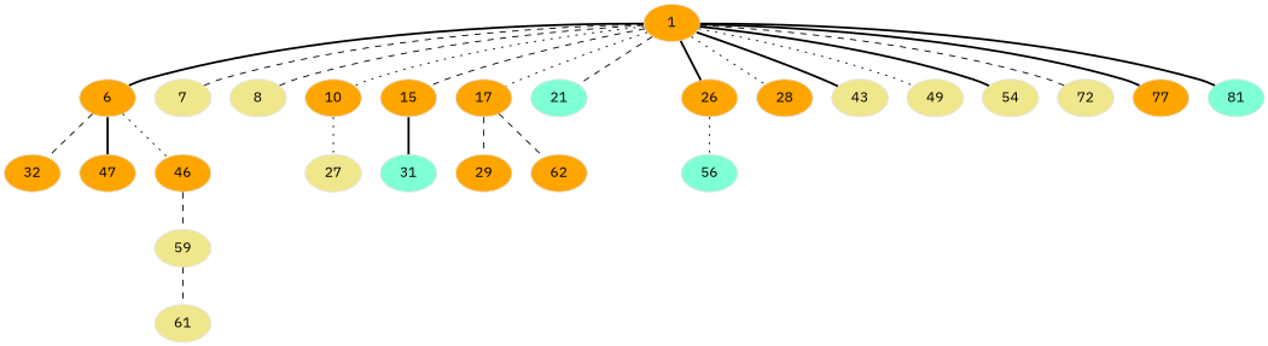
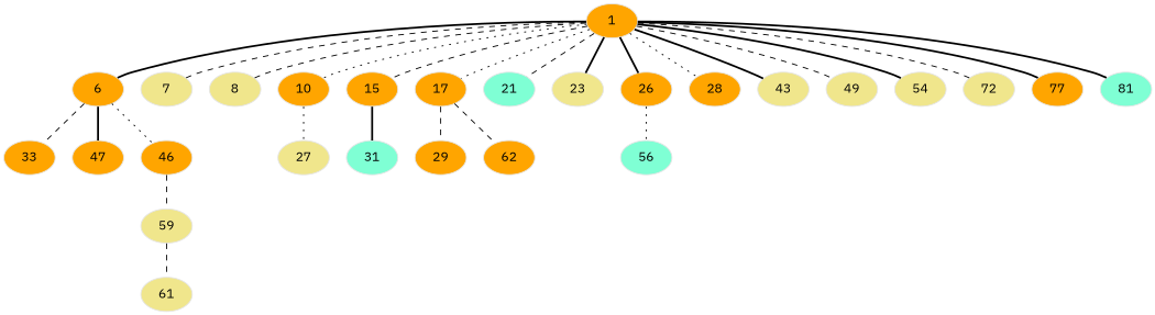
  graph {
    fontname="IBM Plex Sans"
    node [color=gray90 fillcolor=orange fontname="IBM Plex Sans" style=filled]
    edge [fontname="IBM Plex Sans" style=dashed]
    1 [super="+2+4+3"]
    6 [super="+19+41+22"]
    7 [fillcolor=khaki super="+12+66"]
    8 [fillcolor=khaki super="+39+14"]
    10 [super="+71+18"]
    15 [super="+91+85+60+25"]
    17 [super="+42"]
    21 [fillcolor=aquamarine super="+52"]
+   23 [fillcolor=khaki super="+73+64"]
    26 [super="+51+50"]
    28 [super="+33"]
    43 [fillcolor=khaki super="+78"]
    49 [fillcolor=khaki]
    54 [fillcolor=khaki super="+55"]
    n15 [fillcolor=khaki label=72 super="+76"]
    77
    81 [fillcolor=aquamarine]
-   32 [super="+75+53"]
+   32 [super="+75+53" label=33]
    n19 [label=47]
    46 [super="+48"]
    27 [fillcolor=khaki]
    31 [fillcolor=aquamarine super="+44"]
    29 [super="+58"]
    62
    56 [fillcolor=aquamarine super="+86"]
    59 [fillcolor=khaki]
    61 [fillcolor=khaki]
    1 -- 6 [style=bold]
    1 -- 7
    1 -- 8
    1 -- 10 [style=dotted]
    1 -- 15
    1 -- 17 [style=dotted]
    1 -- 21
+   1 -- 23 [style=bold]
    1 -- 26 [style=bold]
    1 -- 28 [style=dotted]
    1 -- 43 [style=bold]
-   1 -- 49 [style=dotted]
+   1 -- 49
    1 -- 54 [style=bold]
    1 -- n15
    1 -- 77 [style=bold]
    1 -- 81 [style=bold]
    6 -- 32
    6 -- n19 [style=bold]
    6 -- 46 [style=dotted]
    10 -- 27 [style=dotted]
    15 -- 31 [style=bold]
    17 -- 29
    17 -- 62
    26 -- 56 [style=dotted]
    46 -- 59
    59 -- 61
  }
